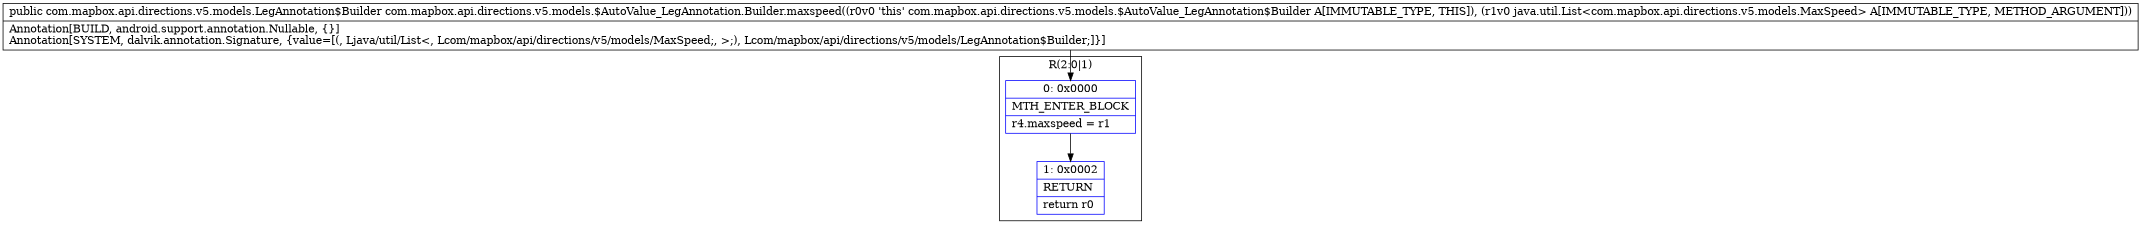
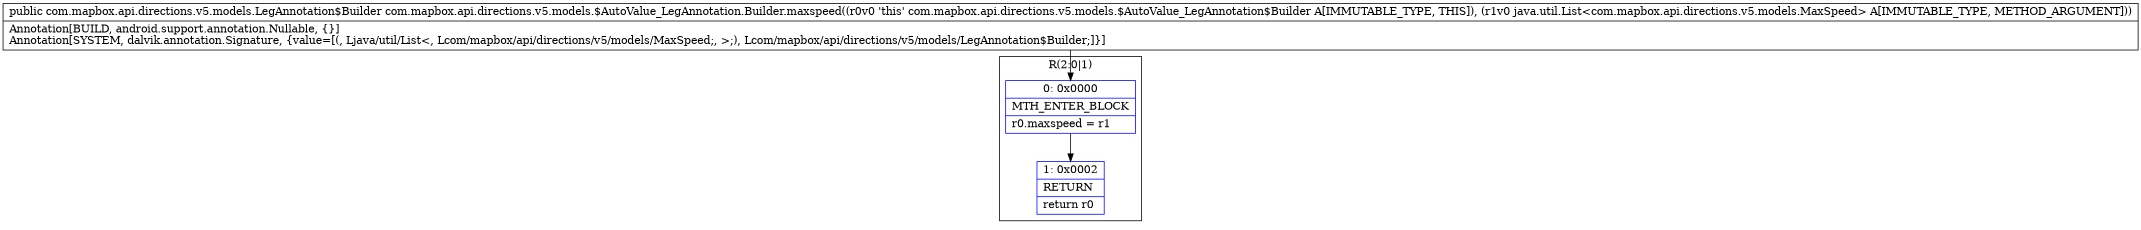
  digraph {
    node [color=blue shape=record]
-   n1 [label="{0\:\ 0x0000|MTH_ENTER_BLOCK\l|r4.maxspeed = r1\l}"]
+   n1 [label="{0\:\ 0x0000|MTH_ENTER_BLOCK\l|r0.maxspeed = r1\l}"]
    n2 [label="{1\:\ 0x0002|RETURN\l|return r0\l}"]
    n3 [label="{public com.mapbox.api.directions.v5.models.LegAnnotation$Builder com.mapbox.api.directions.v5.models.$AutoValue_LegAnnotation.Builder.maxspeed((r0v0 'this' com.mapbox.api.directions.v5.models.$AutoValue_LegAnnotation$Builder A[IMMUTABLE_TYPE, THIS]), (r1v0 java.util.List\<com.mapbox.api.directions.v5.models.MaxSpeed\> A[IMMUTABLE_TYPE, METHOD_ARGUMENT]))  | Annotation[BUILD, android.support.annotation.Nullable, \{\}]\lAnnotation[SYSTEM, dalvik.annotation.Signature, \{value=[(, Ljava\/util\/List\<, Lcom\/mapbox\/api\/directions\/v5\/models\/MaxSpeed;, \>;), Lcom\/mapbox\/api\/directions\/v5\/models\/LegAnnotation$Builder;]\}]\l}" color=""]
    subgraph cluster_1 {
      label="R(2:0|1)"
      n1
      n2
    }
    n1 -> n2
    n3 -> n1
  }
